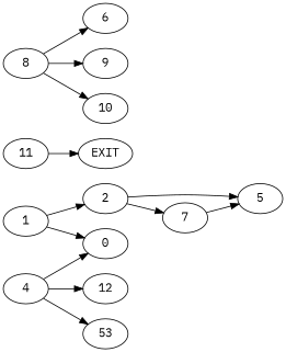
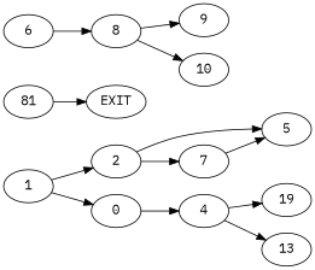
  digraph {
    fontname="IBM Plex Mono"
    rankdir=LR
    node [fontname="IBM Plex Mono"]
    edge [fontname="IBM Plex Mono"]
    1
    2
    n3 [label=0]
    n4 [label=EXIT]
    5
    7
    4
-   12
-   13 [label=53]
+   12 [label=19]
+   13
    6
    8
    9
    10
-   11
+   11 [label=81]
    1 -> 2
    1 -> n3
    2 -> 5
    2 -> 7
-   4 -> n3
+   n3 -> 4
    7 -> 5
    4 -> 12
    4 -> 13
-   8 -> 6
+   6 -> 8
    8 -> 9
    8 -> 10
    11 -> n4
  }
